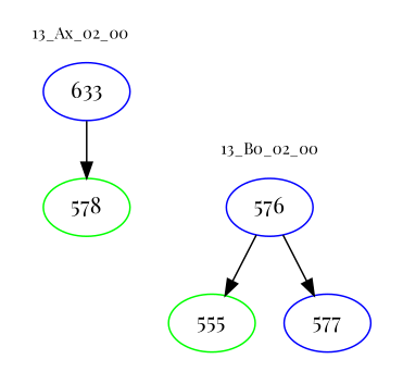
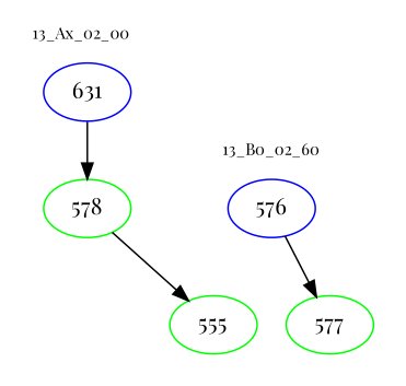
  digraph {
    fontname="Playfair Display"
    node [color=blue fontname="Playfair Display"]
    edge [color=black fontname="Playfair Display"]
-   n1 [label=633]
+   n1 [label=631]
    n2 [color=green label=578]
    n3 [label=576]
    n4 [color=green label=555]
-   n5 [label=577]
+   n5 [color=green label=577]
    subgraph cluster_1 {
      color=white
      fontsize=10
      label="13_Ax_02_00"
      n1
      n2
    }
    subgraph cluster_2 {
      color=white
      fontsize=10
-     label="13_B0_02_00"
+     label="13_B0_02_60"
      n3
      n4
      n5
    }
    n1 -> n2
-   n3 -> n4
+   n2 -> n4
    n3 -> n5
  }
